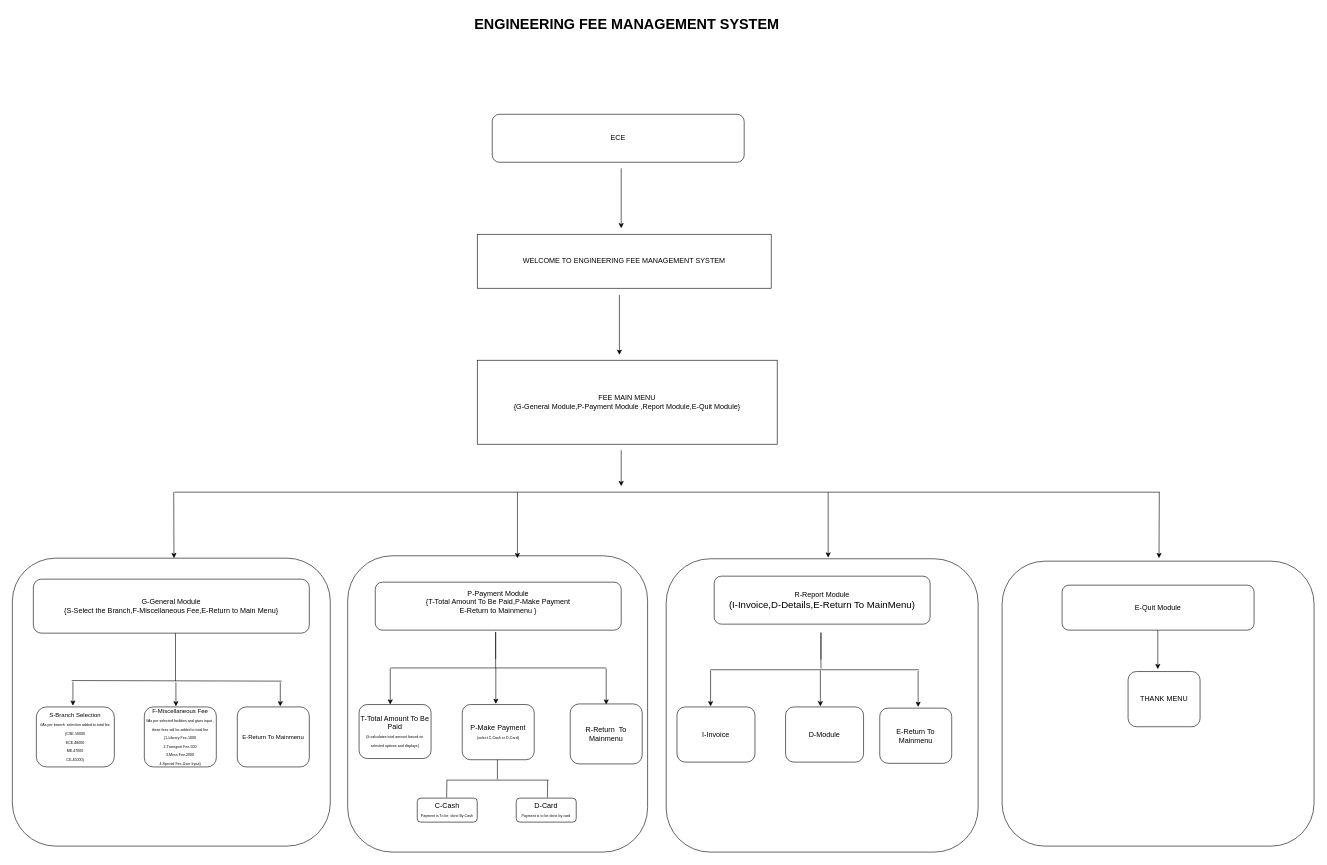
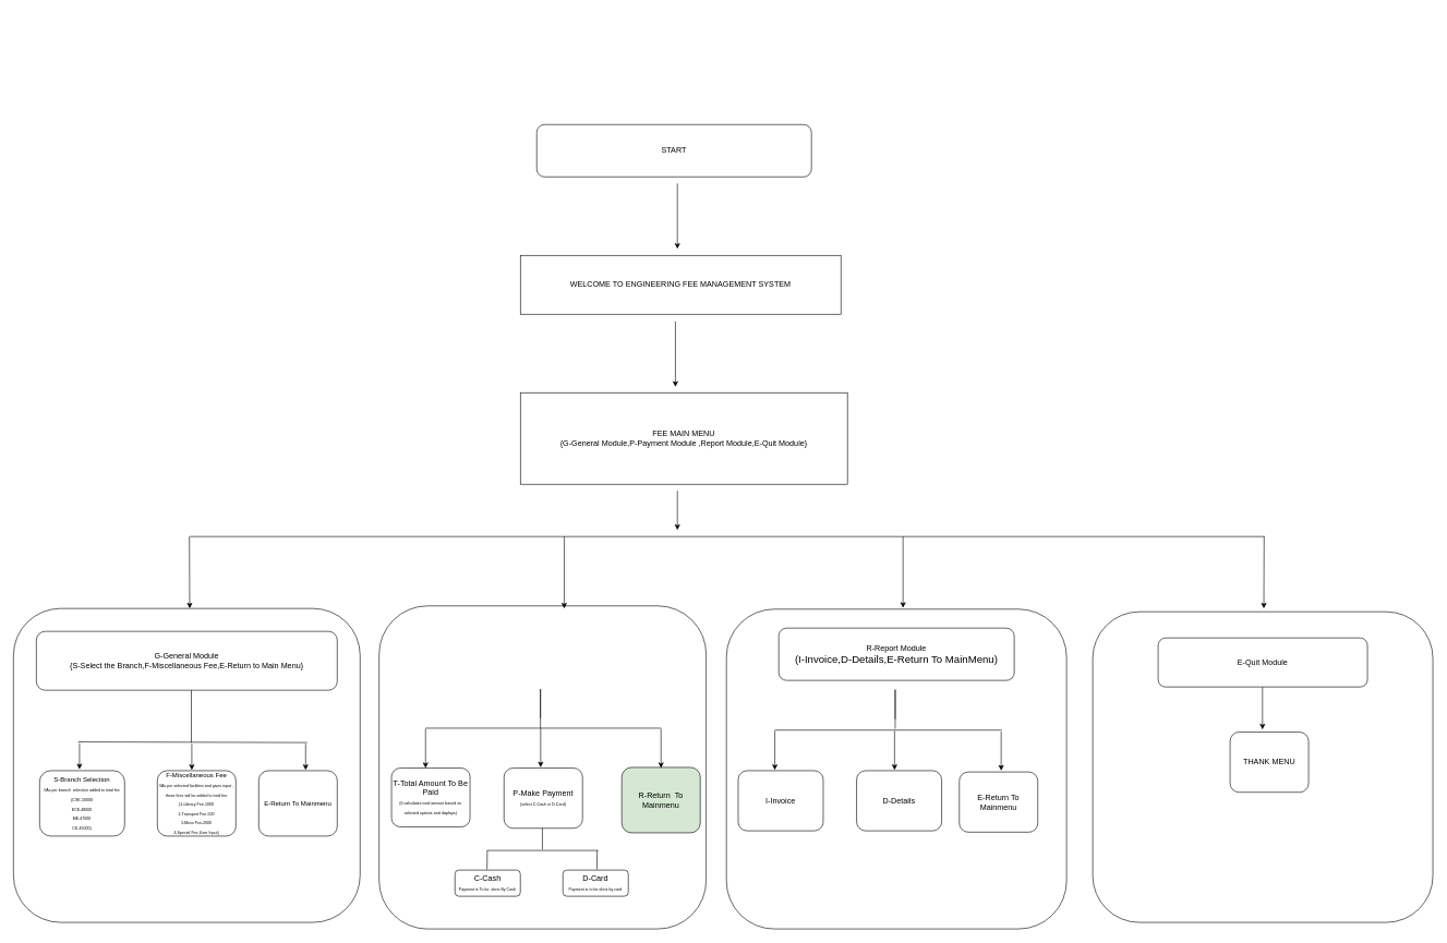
  <mxCell id="0" />
  <mxCell id="1" parent="0" />
  <mxCell id="2" value="WELCOME TO ENGINEERING FEE MANAGEMENT SYSTEM" style="rounded=0;whiteSpace=wrap;html=1;" vertex="1" parent="1"><mxGeometry x="795" y="390" width="490" height="90" as="geometry" /></mxCell>
- <mxCell id="3" value="&lt;b&gt;&lt;font style=&quot;font-size: 24px;&quot;&gt;ENGINEERING FEE MANAGEMENT SYSTEM&lt;/font&gt;&lt;/b&gt;" style="text;html=1;align=center;verticalAlign=middle;resizable=0;points=[];autosize=1;strokeColor=none;fillColor=none;" vertex="1" parent="1"><mxGeometry x="779" y="20" width="530" height="40" as="geometry" /></mxCell>
  <mxCell id="4" value="FEE MAIN MENU&lt;div&gt;{G-General Module,P-Payment Module ,Report Module,E-Quit Module}&lt;/div&gt;" style="rounded=0;whiteSpace=wrap;html=1;" vertex="1" parent="1"><mxGeometry x="795" y="600" width="500" height="140" as="geometry" /></mxCell>
  <mxCell id="5" value="&lt;div&gt;&lt;br&gt;&lt;/div&gt;" style="rounded=1;whiteSpace=wrap;html=1;" vertex="1" parent="1"><mxGeometry x="20" y="930" width="530" height="480" as="geometry" /></mxCell>
  <mxCell id="6" value="&lt;font style=&quot;font-size: 10px;&quot;&gt;S-Branch Selection&lt;/font&gt;&lt;div&gt;&lt;span style=&quot;font-size: 6px; background-color: initial;&quot;&gt;//As per branch&amp;nbsp; selection&amp;nbsp;&lt;/span&gt;&lt;span style=&quot;font-size: 6px; background-color: initial;&quot;&gt;added to total fee&lt;/span&gt;&lt;div&gt;&lt;span style=&quot;background-color: initial;&quot;&gt;&lt;font style=&quot;font-size: 6px;&quot;&gt;{CSE-50000&lt;/font&gt;&lt;/span&gt;&lt;/div&gt;&lt;div&gt;&lt;span style=&quot;background-color: initial;&quot;&gt;&lt;font style=&quot;font-size: 6px;&quot;&gt;ECE-48000&lt;/font&gt;&lt;/span&gt;&lt;/div&gt;&lt;div&gt;&lt;span style=&quot;background-color: initial;&quot;&gt;&lt;font style=&quot;font-size: 6px;&quot;&gt;ME-47000&lt;/font&gt;&lt;/span&gt;&lt;/div&gt;&lt;div&gt;&lt;span style=&quot;background-color: initial;&quot;&gt;&lt;font style=&quot;font-size: 6px;&quot;&gt;CE&lt;/font&gt;&lt;font style=&quot;font-size: 6px;&quot;&gt;-45000}&lt;/font&gt;&lt;/span&gt;&lt;/div&gt;&lt;/div&gt;" style="rounded=1;whiteSpace=wrap;html=1;arcSize=17;" vertex="1" parent="1"><mxGeometry x="60" y="1178" width="130" height="100" as="geometry" /></mxCell>
  <mxCell id="7" value="&lt;font style=&quot;font-size: 10px;&quot;&gt;&lt;font style=&quot;&quot;&gt;F&lt;/font&gt;&lt;font style=&quot;&quot;&gt;-Miscellaneous Fee&lt;/font&gt;&lt;/font&gt;&lt;div&gt;&lt;font style=&quot;font-size: 6px;&quot;&gt;//As per selected facilities and gives input , these fees wiil be added to total fee&lt;/font&gt;&lt;/div&gt;&lt;div&gt;&lt;font style=&quot;font-size: 6px;&quot;&gt;{1-Library Fee-1000&lt;/font&gt;&lt;/div&gt;&lt;div&gt;&lt;font style=&quot;font-size: 6px;&quot;&gt;2-Transport Fee-500&lt;/font&gt;&lt;/div&gt;&lt;div&gt;&lt;span style=&quot;font-size: 6px; background-color: initial;&quot;&gt;3-Mess Fee-2000&lt;/span&gt;&lt;/div&gt;&lt;div&gt;&lt;span style=&quot;background-color: initial; font-size: 6px;&quot;&gt;4-Special Fee-User Input}&lt;/span&gt;&lt;/div&gt;" style="rounded=1;whiteSpace=wrap;html=1;" vertex="1" parent="1"><mxGeometry x="240" y="1178" width="120" height="100" as="geometry" /></mxCell>
  <mxCell id="8" value="&lt;font style=&quot;font-size: 10px;&quot;&gt;E-Return To Mainmenu&lt;/font&gt;" style="rounded=1;whiteSpace=wrap;html=1;" vertex="1" parent="1"><mxGeometry x="395" y="1178" width="120" height="100" as="geometry" /></mxCell>
  <mxCell id="9" value="&lt;div&gt;&lt;br&gt;&lt;/div&gt;&lt;div&gt;&lt;br&gt;&lt;/div&gt;&lt;div&gt;&lt;br&gt;&lt;/div&gt;&lt;div&gt;&lt;br&gt;&lt;/div&gt;&lt;div&gt;&lt;br&gt;&lt;/div&gt;&lt;div&gt;&lt;br&gt;&lt;/div&gt;&lt;div&gt;&lt;br&gt;&lt;/div&gt;&lt;div&gt;&lt;br&gt;&lt;/div&gt;&lt;div&gt;&lt;br&gt;&lt;/div&gt;&lt;div&gt;&lt;br&gt;&lt;/div&gt;&lt;div&gt;&lt;br&gt;&lt;/div&gt;&lt;div&gt;&lt;br&gt;&lt;/div&gt;&lt;div&gt;&lt;br&gt;&lt;/div&gt;" style="rounded=1;whiteSpace=wrap;html=1;" vertex="1" parent="1"><mxGeometry x="579" y="926" width="500" height="494" as="geometry" /></mxCell>
  <mxCell id="10" value="T-Total Amount To Be Paid&lt;div&gt;&lt;font style=&quot;font-size: 6px;&quot;&gt;(It calculates total amount based on selected options and displays)&lt;/font&gt;&lt;/div&gt;" style="rounded=1;whiteSpace=wrap;html=1;" vertex="1" parent="1"><mxGeometry x="598" y="1174" width="120" height="90" as="geometry" /></mxCell>
  <mxCell id="11" value="&lt;div&gt;G-General Module&lt;div&gt;{S-Select the Branch,F-Miscellaneous Fee,E-Return to Main Menu}&lt;/div&gt;&lt;/div&gt;" style="rounded=1;whiteSpace=wrap;html=1;" vertex="1" parent="1"><mxGeometry x="55" y="965" width="460" height="90" as="geometry" /></mxCell>
  <mxCell id="12" style="edgeStyle=orthogonalEdgeStyle;rounded=0;orthogonalLoop=1;jettySize=auto;html=1;exitX=0.5;exitY=1;exitDx=0;exitDy=0;" edge="1" parent="1" source="11" target="11"><mxGeometry relative="1" as="geometry" /></mxCell>
  <mxCell id="13" value="" style="endArrow=none;html=1;rounded=0;" edge="1" parent="1"><mxGeometry width="50" height="50" relative="1" as="geometry"><mxPoint x="292" y="1055" as="sourcePoint" /><mxPoint x="292" y="1135" as="targetPoint" /></mxGeometry></mxCell>
  <mxCell id="14" value="" style="endArrow=none;html=1;rounded=0;" edge="1" parent="1"><mxGeometry width="50" height="50" relative="1" as="geometry"><mxPoint x="469" y="1135" as="sourcePoint" /><mxPoint x="119" y="1134" as="targetPoint" /></mxGeometry></mxCell>
  <mxCell id="15" value="" style="endArrow=classic;html=1;rounded=0;" edge="1" parent="1"><mxGeometry width="50" height="50" relative="1" as="geometry"><mxPoint x="121" y="1136" as="sourcePoint" /><mxPoint x="121" y="1176" as="targetPoint" /></mxGeometry></mxCell>
  <mxCell id="16" value="" style="endArrow=classic;html=1;rounded=0;" edge="1" parent="1"><mxGeometry width="50" height="50" relative="1" as="geometry"><mxPoint x="292.66" y="1137" as="sourcePoint" /><mxPoint x="292.66" y="1177" as="targetPoint" /></mxGeometry></mxCell>
  <mxCell id="17" value="" style="endArrow=classic;html=1;rounded=0;" edge="1" parent="1"><mxGeometry width="50" height="50" relative="1" as="geometry"><mxPoint x="466.66" y="1137" as="sourcePoint" /><mxPoint x="466.66" y="1177" as="targetPoint" /></mxGeometry></mxCell>
- <mxCell id="18" value="P-Payment Module&lt;div&gt;&lt;span style=&quot;background-color: initial;&quot;&gt;{T-Total Amount To Be Paid,&lt;/span&gt;&lt;span style=&quot;background-color: initial;&quot;&gt;P-Make Payment&lt;/span&gt;&lt;div&gt;E-Return to Mainmenu }&lt;/div&gt;&lt;div&gt;&lt;br&gt;&lt;/div&gt;&lt;/div&gt;" style="rounded=1;whiteSpace=wrap;html=1;" vertex="1" parent="1"><mxGeometry x="625" y="970" width="410" height="80" as="geometry" /></mxCell>
  <mxCell id="19" value="" style="endArrow=none;html=1;rounded=0;" edge="1" parent="1"><mxGeometry width="50" height="50" relative="1" as="geometry"><mxPoint x="825.68" y="1113" as="sourcePoint" /><mxPoint x="825.68" y="1098" as="targetPoint" /><Array as="points"><mxPoint x="825.68" y="1053" /></Array></mxGeometry></mxCell>
  <mxCell id="20" value="" style="endArrow=none;html=1;rounded=0;" edge="1" parent="1"><mxGeometry width="50" height="50" relative="1" as="geometry"><mxPoint x="1010" y="1113" as="sourcePoint" /><mxPoint x="650" y="1113" as="targetPoint" /></mxGeometry></mxCell>
  <mxCell id="21" value="" style="endArrow=classic;html=1;rounded=0;" edge="1" parent="1"><mxGeometry width="50" height="50" relative="1" as="geometry"><mxPoint x="650" y="1114" as="sourcePoint" /><mxPoint x="650" y="1174" as="targetPoint" /></mxGeometry></mxCell>
  <mxCell id="22" value="" style="endArrow=classic;html=1;rounded=0;" edge="1" parent="1"><mxGeometry width="50" height="50" relative="1" as="geometry"><mxPoint x="826" y="1113" as="sourcePoint" /><mxPoint x="826" y="1173" as="targetPoint" /></mxGeometry></mxCell>
  <mxCell id="23" value="" style="endArrow=classic;html=1;rounded=0;" edge="1" parent="1"><mxGeometry width="50" height="50" relative="1" as="geometry"><mxPoint x="1010" y="1114" as="sourcePoint" /><mxPoint x="1010" y="1174" as="targetPoint" /></mxGeometry></mxCell>
  <mxCell id="24" value="P-Make Payment&lt;div&gt;&lt;font style=&quot;font-size: 6px;&quot;&gt;(select C-Cash or D-Card)&lt;/font&gt;&lt;/div&gt;" style="rounded=1;whiteSpace=wrap;html=1;" vertex="1" parent="1"><mxGeometry x="770" y="1174" width="120" height="92" as="geometry" /></mxCell>
- <mxCell id="25" value="R-Return&amp;nbsp; To Mainmenu" style="rounded=1;whiteSpace=wrap;html=1;" vertex="1" parent="1"><mxGeometry x="950" y="1173" width="120" height="100" as="geometry" /></mxCell>
+ <mxCell id="25" value="R-Return&amp;nbsp; To Mainmenu" style="rounded=1;whiteSpace=wrap;html=1;fillColor=#d5e8d4;" vertex="1" parent="1"><mxGeometry x="950" y="1173" width="120" height="100" as="geometry" /></mxCell>
  <mxCell id="26" value="" style="rounded=1;whiteSpace=wrap;html=1;" vertex="1" parent="1"><mxGeometry x="1110" y="931" width="520" height="489" as="geometry" /></mxCell>
  <mxCell id="27" value="&lt;font style=&quot;font-size: 12px;&quot;&gt;R-Report Module&lt;/font&gt;&lt;div&gt;&lt;font size=&quot;3&quot;&gt;(I-Invoice,D-Details,E-Return To MainMenu)&lt;/font&gt;&lt;/div&gt;" style="rounded=1;whiteSpace=wrap;html=1;" vertex="1" parent="1"><mxGeometry x="1190" y="960" width="360" height="80" as="geometry" /></mxCell>
  <mxCell id="28" value="" style="endArrow=none;html=1;rounded=0;" edge="1" parent="1"><mxGeometry width="50" height="50" relative="1" as="geometry"><mxPoint x="1368" y="1114" as="sourcePoint" /><mxPoint x="1368" y="1099" as="targetPoint" /><Array as="points"><mxPoint x="1368" y="1054" /></Array></mxGeometry></mxCell>
  <mxCell id="29" value="Text" style="edgeLabel;html=1;align=center;verticalAlign=middle;resizable=0;points=[];" vertex="1" connectable="0" parent="28"><mxGeometry x="0.541" y="-6" relative="1" as="geometry"><mxPoint x="430" y="15" as="offset" /></mxGeometry></mxCell>
  <mxCell id="30" value="" style="endArrow=none;html=1;rounded=0;" edge="1" parent="1"><mxGeometry width="50" height="50" relative="1" as="geometry"><mxPoint x="1531" y="1116" as="sourcePoint" /><mxPoint x="1184" y="1116" as="targetPoint" /></mxGeometry></mxCell>
  <mxCell id="31" value="" style="endArrow=classic;html=1;rounded=0;" edge="1" parent="1"><mxGeometry width="50" height="50" relative="1" as="geometry"><mxPoint x="1184" y="1117" as="sourcePoint" /><mxPoint x="1184" y="1177" as="targetPoint" /></mxGeometry></mxCell>
  <mxCell id="32" value="" style="endArrow=classic;html=1;rounded=0;" edge="1" parent="1"><mxGeometry width="50" height="50" relative="1" as="geometry"><mxPoint x="1367" y="1117" as="sourcePoint" /><mxPoint x="1367" y="1177" as="targetPoint" /></mxGeometry></mxCell>
  <mxCell id="33" value="" style="endArrow=classic;html=1;rounded=0;" edge="1" parent="1"><mxGeometry width="50" height="50" relative="1" as="geometry"><mxPoint x="1530" y="1118" as="sourcePoint" /><mxPoint x="1530" y="1178" as="targetPoint" /></mxGeometry></mxCell>
  <mxCell id="34" value="I-Invoice" style="rounded=1;whiteSpace=wrap;html=1;" vertex="1" parent="1"><mxGeometry x="1128" y="1178" width="130" height="92" as="geometry" /></mxCell>
- <mxCell id="35" value="D-Module" style="rounded=1;whiteSpace=wrap;html=1;" vertex="1" parent="1"><mxGeometry x="1309" y="1178" width="130" height="92" as="geometry" /></mxCell>
+ <mxCell id="35" value="D-Details" style="rounded=1;whiteSpace=wrap;html=1;" vertex="1" parent="1"><mxGeometry x="1309" y="1178" width="130" height="92" as="geometry" /></mxCell>
  <mxCell id="36" value="E-Return To Mainmenu" style="rounded=1;whiteSpace=wrap;html=1;" vertex="1" parent="1"><mxGeometry x="1466" y="1180" width="120" height="92" as="geometry" /></mxCell>
  <mxCell id="37" value="" style="rounded=1;whiteSpace=wrap;html=1;" vertex="1" parent="1"><mxGeometry x="1670" y="935" width="520" height="475" as="geometry" /></mxCell>
  <mxCell id="38" value="E-Quit Module" style="rounded=1;whiteSpace=wrap;html=1;" vertex="1" parent="1"><mxGeometry x="1770" y="975" width="320" height="75" as="geometry" /></mxCell>
  <mxCell id="39" value="" style="endArrow=classic;html=1;rounded=0;entryX=1;entryY=0.25;entryDx=0;entryDy=0;" edge="1" parent="1"><mxGeometry width="50" height="50" relative="1" as="geometry"><mxPoint x="1929.52" y="1050" as="sourcePoint" /><mxPoint x="1929.52" y="1115" as="targetPoint" /></mxGeometry></mxCell>
  <mxCell id="40" value="THANK MENU" style="rounded=1;whiteSpace=wrap;html=1;" vertex="1" parent="1"><mxGeometry x="1880" y="1119" width="120" height="92" as="geometry" /></mxCell>
- <mxCell id="41" value="ECE" style="rounded=1;whiteSpace=wrap;html=1;" vertex="1" parent="1"><mxGeometry x="820" y="190" width="420" height="80" as="geometry" /></mxCell>
+ <mxCell id="41" value="START" style="rounded=1;whiteSpace=wrap;html=1;" vertex="1" parent="1"><mxGeometry x="820" y="190" width="420" height="80" as="geometry" /></mxCell>
  <mxCell id="42" value="" style="endArrow=classic;html=1;rounded=0;" edge="1" parent="1"><mxGeometry width="50" height="50" relative="1" as="geometry"><mxPoint x="1035" y="280" as="sourcePoint" /><mxPoint x="1035" y="380" as="targetPoint" /></mxGeometry></mxCell>
  <mxCell id="43" value="" style="endArrow=classic;html=1;rounded=0;" edge="1" parent="1"><mxGeometry width="50" height="50" relative="1" as="geometry"><mxPoint x="1032" y="491" as="sourcePoint" /><mxPoint x="1032" y="591" as="targetPoint" /></mxGeometry></mxCell>
  <mxCell id="44" value="" style="endArrow=none;html=1;rounded=0;" edge="1" parent="1"><mxGeometry width="50" height="50" relative="1" as="geometry"><mxPoint x="290" y="820" as="sourcePoint" /><mxPoint x="1932.963" y="820" as="targetPoint" /></mxGeometry></mxCell>
  <mxCell id="45" value="" style="endArrow=classic;html=1;rounded=0;" edge="1" parent="1"><mxGeometry width="50" height="50" relative="1" as="geometry"><mxPoint x="1035" y="750" as="sourcePoint" /><mxPoint x="1035" y="810" as="targetPoint" /></mxGeometry></mxCell>
  <mxCell id="46" value="" style="endArrow=classic;html=1;rounded=0;" edge="1" parent="1"><mxGeometry width="50" height="50" relative="1" as="geometry"><mxPoint x="289" y="820" as="sourcePoint" /><mxPoint x="289.44" y="930" as="targetPoint" /></mxGeometry></mxCell>
  <mxCell id="47" value="" style="endArrow=classic;html=1;rounded=0;" edge="1" parent="1"><mxGeometry width="50" height="50" relative="1" as="geometry"><mxPoint x="1380" y="820" as="sourcePoint" /><mxPoint x="1380" y="929" as="targetPoint" /></mxGeometry></mxCell>
  <mxCell id="48" value="" style="endArrow=classic;html=1;rounded=0;" edge="1" parent="1"><mxGeometry width="50" height="50" relative="1" as="geometry"><mxPoint x="862" y="820" as="sourcePoint" /><mxPoint x="862" y="930" as="targetPoint" /></mxGeometry></mxCell>
  <mxCell id="49" value="" style="endArrow=classic;html=1;rounded=0;" edge="1" parent="1"><mxGeometry width="50" height="50" relative="1" as="geometry"><mxPoint x="1932" y="820" as="sourcePoint" /><mxPoint x="1931.58" y="930" as="targetPoint" /></mxGeometry></mxCell>
  <mxCell id="50" value="" style="endArrow=none;html=1;rounded=0;entryX=0.422;entryY=0.993;entryDx=0;entryDy=0;entryPerimeter=0;" edge="1" parent="1"><mxGeometry width="50" height="50" relative="1" as="geometry"><mxPoint x="828.62" y="1266" as="sourcePoint" /><mxPoint x="828.62" y="1298.71" as="targetPoint" /></mxGeometry></mxCell>
  <mxCell id="51" value="" style="endArrow=none;html=1;rounded=0;" edge="1" parent="1"><mxGeometry width="50" height="50" relative="1" as="geometry"><mxPoint x="744" y="1300" as="sourcePoint" /><mxPoint x="914" y="1300" as="targetPoint" /><Array as="points" /></mxGeometry></mxCell>
  <mxCell id="52" value="" style="endArrow=none;html=1;rounded=0;" edge="1" parent="1"><mxGeometry width="50" height="50" relative="1" as="geometry"><mxPoint x="744.38" y="1300" as="sourcePoint" /><mxPoint x="744" y="1329" as="targetPoint" /></mxGeometry></mxCell>
  <mxCell id="53" value="" style="endArrow=none;html=1;rounded=0;" edge="1" parent="1"><mxGeometry width="50" height="50" relative="1" as="geometry"><mxPoint x="912.38" y="1300" as="sourcePoint" /><mxPoint x="912" y="1329" as="targetPoint" /></mxGeometry></mxCell>
  <mxCell id="54" value="C-Cash&lt;div&gt;&lt;font style=&quot;font-size: 6px;&quot;&gt;Payment is To be&amp;nbsp; done By Cash&lt;/font&gt;&lt;/div&gt;" style="rounded=1;whiteSpace=wrap;html=1;" vertex="1" parent="1"><mxGeometry x="695" y="1330" width="100" height="40" as="geometry" /></mxCell>
  <mxCell id="55" value="D-Card&lt;div&gt;&lt;font style=&quot;font-size: 6px;&quot;&gt;Payment is to be done by card&lt;/font&gt;&lt;/div&gt;" style="rounded=1;whiteSpace=wrap;html=1;" vertex="1" parent="1"><mxGeometry y="1330" width="100" height="40" as="geometry" x="860" /></mxCell>
